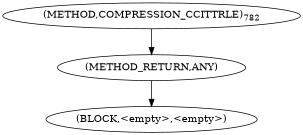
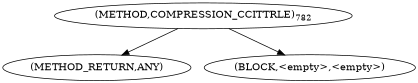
  digraph {
    n1 [label=<(METHOD,COMPRESSION_CCITTRLE)<SUB>782</SUB>>]
    n2 [label=<(METHOD_RETURN,ANY)>]
    n3 [label=<(BLOCK,&lt;empty&gt;,&lt;empty&gt;)>]
    n1 -> n2
-   n2 -> n3
+   n1 -> n3
  }
